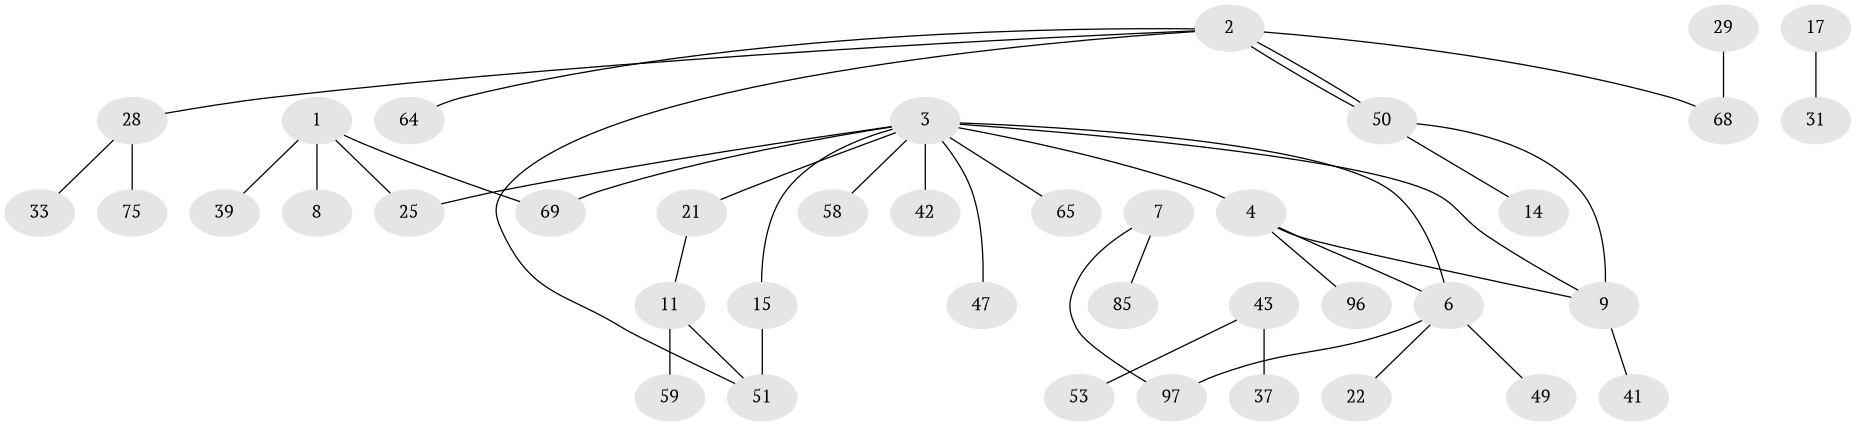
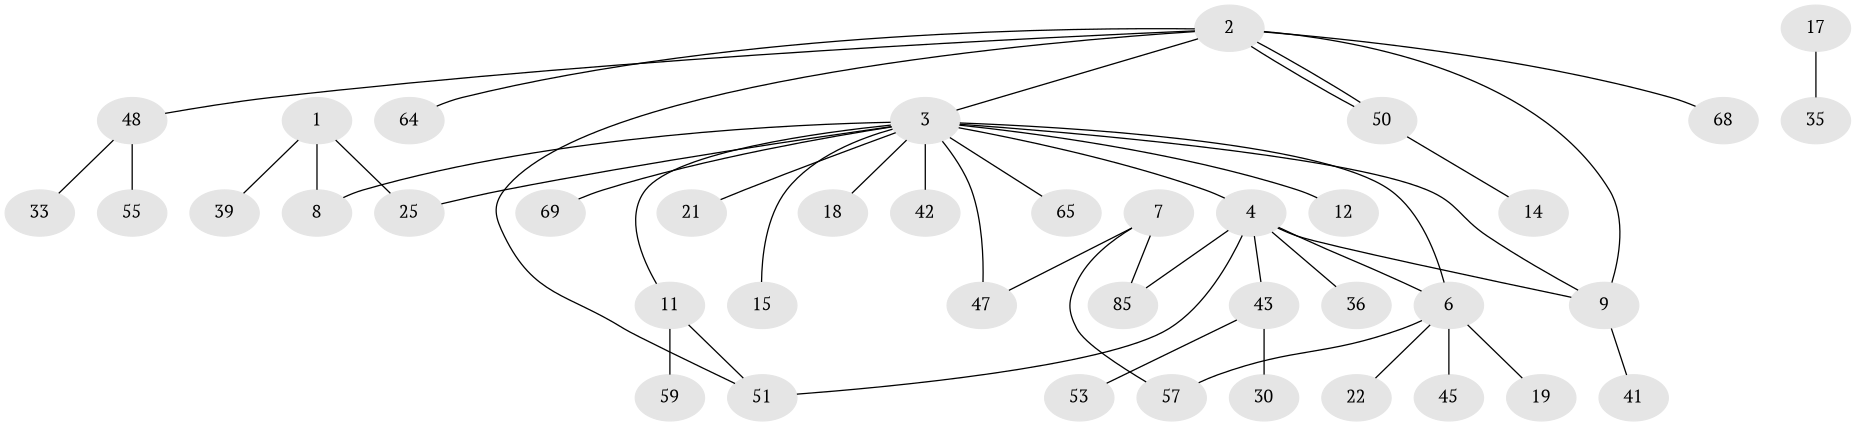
  graph {
    fontname="PT Serif"
    node [color=gray90 fontname="PT Serif" style=filled]
    edge [fontname="PT Serif"]
    1 [super="+56"]
    8 [super="+46"]
    n3 [label=25 super="+25"]
    39
    n5 [label=69]
    2 [super="+13"]
    3 [super="+24"]
    9 [super="+22"]
-   28
+   28 [label=48]
    50 [super="+64"]
    51 [super="+58"]
    n12 [label=64]
    n13 [label=68]
    15 [super="+27"]
    4 [super="+10"]
    6 [super="+20"]
    11 [super="+26"]
-   18 [label=58]
+   12
+   18
    21
    42
    n22 [label=65]
    47
    41
    33
-   55 [label=75]
+   55
    14
    n28 [label=85]
-   36 [super="+62" label=96]
+   36 [super="+62"]
    43
-   49
+   45
+   49 [label=19]
    n33 [label=22]
-   57 [label=97]
+   57
    7 [super="+16"]
    59
    17 [super="+19"]
-   31
-   29 [super="+32"]
-   30 [label=37]
+   31 [label=35]
+   30
    53
    1 -- 8
    1 -- n3
    1 -- 39
-   1 -- n5
-   50 -- 9
+   2 -- 3
+   2 -- 9
    2 -- 28
    2 -- 50
    2 -- 50
    2 -- 51
    2 -- n12
    2 -- n13
+   3 -- 8
    3 -- n3
    3 -- n5
    3 -- 9
    3 -- 15
    3 -- 4
    3 -- 6
-   21 -- 11
+   3 -- 11
+   3 -- 12
    3 -- 18
    3 -- 21
    3 -- 42
    3 -- n22
    3 -- 47
    9 -- 41
    28 -- 33
    28 -- 55
    50 -- 14
    4 -- 9
-   15 -- 51
+   4 -- 51
    4 -- 6
+   4 -- n28
    4 -- 36
+   4 -- 43
+   6 -- 45 [weight=2]
    6 -- 49
    6 -- n33
    6 -- 57
    11 -- 51
    11 -- 59
    43 -- 30
    43 -- 53
+   7 -- 47
    7 -- n28
    7 -- 57
    17 -- 31
-   29 -- n13
  }
